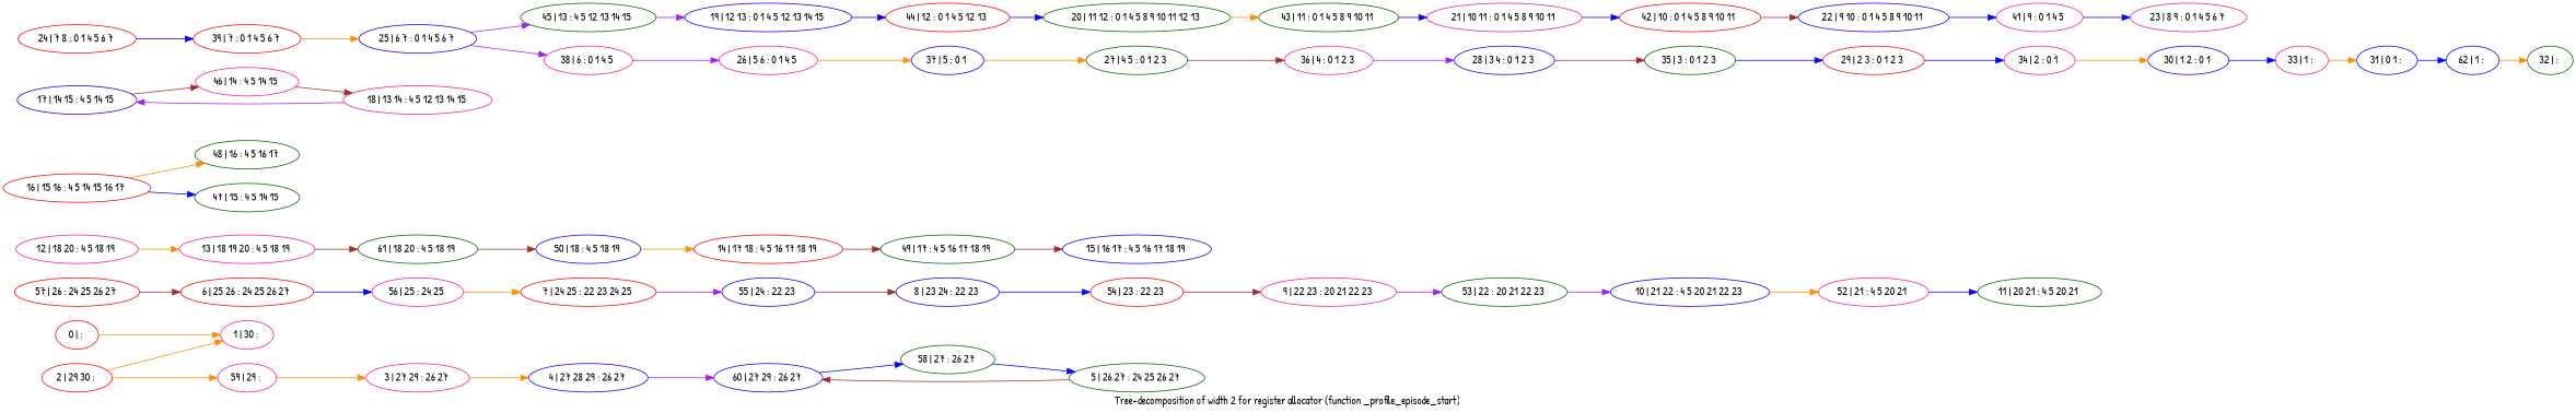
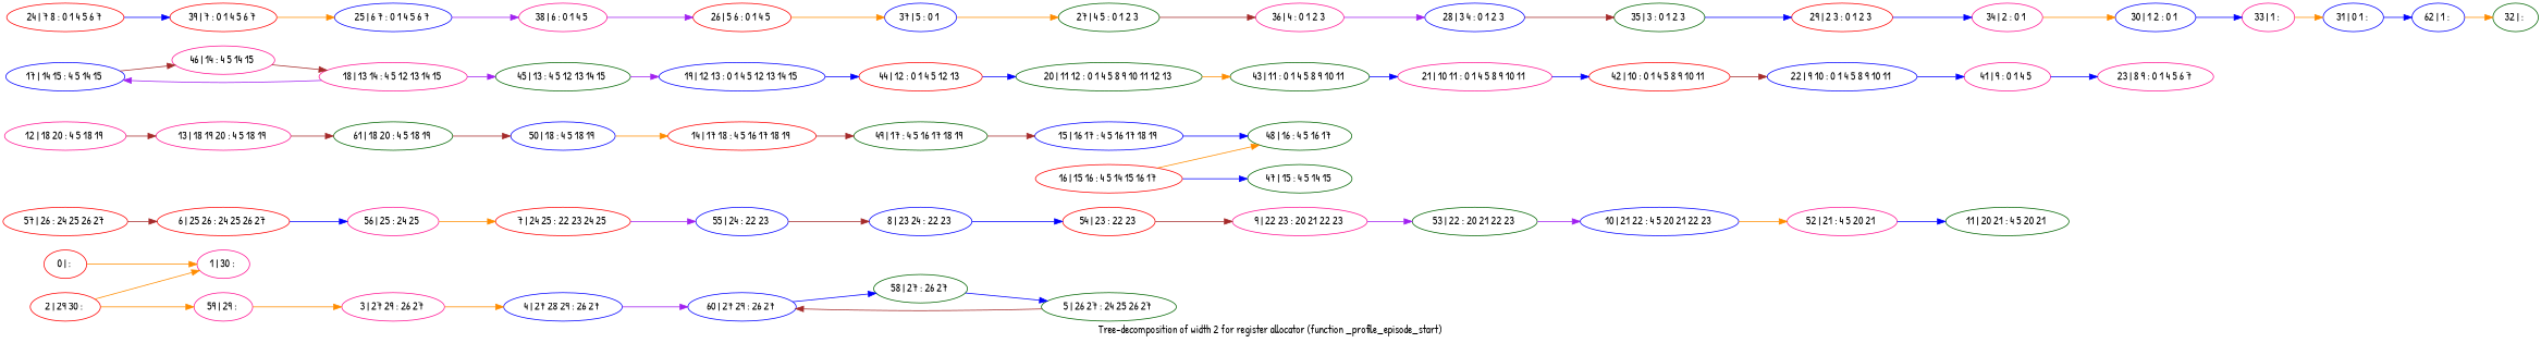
  digraph {
    fontname="Patrick Hand"
    label="Tree-decomposition of width 2 for register allocator (function _profile_episode_start)"
    rankdir=LR
    node [color=deeppink fontname="Patrick Hand"]
    edge [color=blue fontname="Patrick Hand"]
    n1 [color=red label="0 | : "]
    n2 [label="1 | 30 : "]
    n3 [color=red label="2 | 29 30 : "]
    n4 [label="59 | 29 : "]
    n5 [label="3 | 27 29 : 26 27 "]
    n6 [color=blue label="4 | 27 28 29 : 26 27 "]
    n7 [color=blue label="60 | 27 29 : 26 27 "]
    n8 [color=darkgreen label="58 | 27 : 26 27 "]
    n9 [color=darkgreen label="5 | 26 27 : 24 25 26 27 "]
    n10 [color=red label="57 | 26 : 24 25 26 27 "]
    n11 [color=red label="6 | 25 26 : 24 25 26 27 "]
    n12 [label="56 | 25 : 24 25 "]
    n13 [color=red label="7 | 24 25 : 22 23 24 25 "]
    n14 [color=blue label="55 | 24 : 22 23 "]
    n15 [color=blue label="8 | 23 24 : 22 23 "]
    n16 [color=red label="54 | 23 : 22 23 "]
    n17 [label="9 | 22 23 : 20 21 22 23 "]
    n18 [color=darkgreen label="53 | 22 : 20 21 22 23 "]
    n19 [color=blue label="10 | 21 22 : 4 5 20 21 22 23 "]
    n20 [label="52 | 21 : 4 5 20 21 "]
    n21 [color=darkgreen label="11 | 20 21 : 4 5 20 21 "]
    n22 [label="12 | 18 20 : 4 5 18 19 "]
    n23 [label="13 | 18 19 20 : 4 5 18 19 "]
    n24 [color=darkgreen label="61 | 18 20 : 4 5 18 19 "]
    n25 [color=blue label="50 | 18 : 4 5 18 19 "]
    n26 [color=red label="14 | 17 18 : 4 5 16 17 18 19 "]
    n27 [color=darkgreen label="49 | 17 : 4 5 16 17 18 19 "]
    n28 [color=blue label="15 | 16 17 : 4 5 16 17 18 19 "]
    n29 [color=darkgreen label="48 | 16 : 4 5 16 17 "]
    n30 [color=red label="16 | 15 16 : 4 5 14 15 16 17 "]
    n31 [color=darkgreen label="47 | 15 : 4 5 14 15 "]
    n32 [color=blue label="17 | 14 15 : 4 5 14 15 "]
    n33 [label="46 | 14 : 4 5 14 15 "]
    n34 [label="18 | 13 14 : 4 5 12 13 14 15 "]
    n35 [color=darkgreen label="45 | 13 : 4 5 12 13 14 15 "]
    n36 [color=blue label="19 | 12 13 : 0 1 4 5 12 13 14 15 "]
    n37 [color=red label="44 | 12 : 0 1 4 5 12 13 "]
    n38 [color=darkgreen label="20 | 11 12 : 0 1 4 5 8 9 10 11 12 13 "]
    n39 [color=darkgreen label="43 | 11 : 0 1 4 5 8 9 10 11 "]
    n40 [label="21 | 10 11 : 0 1 4 5 8 9 10 11 "]
    n41 [color=red label="42 | 10 : 0 1 4 5 8 9 10 11 "]
    n42 [color=blue label="22 | 9 10 : 0 1 4 5 8 9 10 11 "]
    n43 [label="41 | 9 : 0 1 4 5 "]
    n44 [label="23 | 8 9 : 0 1 4 5 6 7 "]
    n45 [color=red label="24 | 7 8 : 0 1 4 5 6 7 "]
    n46 [color=red label="39 | 7 : 0 1 4 5 6 7 "]
    n47 [color=blue label="25 | 6 7 : 0 1 4 5 6 7 "]
    n48 [label="38 | 6 : 0 1 4 5 "]
-   n49 [label="26 | 5 6 : 0 1 4 5 "]
+   n49 [color=red label="26 | 5 6 : 0 1 4 5 "]
    n50 [color=blue label="37 | 5 : 0 1 "]
    n51 [color=darkgreen label="27 | 4 5 : 0 1 2 3 "]
    n52 [label="36 | 4 : 0 1 2 3 "]
    n53 [color=blue label="28 | 3 4 : 0 1 2 3 "]
    n54 [color=darkgreen label="35 | 3 : 0 1 2 3 "]
    n55 [color=red label="29 | 2 3 : 0 1 2 3 "]
    n56 [label="34 | 2 : 0 1 "]
    n57 [color=blue label="30 | 1 2 : 0 1 "]
    n58 [label="33 | 1 : "]
    n59 [color=blue label="31 | 0 1 : "]
    n60 [color=blue label="62 | 1 : "]
    n61 [color=darkgreen label="32 | : "]
    n1 -> n2 [color=darkorange]
    n3 -> n2 [color=darkorange]
    n3 -> n4 [color=darkorange]
    n4 -> n5 [color=darkorange]
    n5 -> n6 [color=darkorange]
    n6 -> n7 [color=purple]
    n7 -> n8
    n8 -> n9
    n9 -> n7 [color=brown]
    n10 -> n11 [color=brown]
    n11 -> n12
    n12 -> n13 [color=darkorange]
    n13 -> n14 [color=purple]
    n14 -> n15 [color=brown]
    n15 -> n16
    n16 -> n17 [color=brown]
    n17 -> n18 [color=purple]
    n18 -> n19 [color=purple]
    n19 -> n20 [color=darkorange]
    n20 -> n21
-   n22 -> n23 [color=darkorange]
+   n22 -> n23 [color=brown]
    n23 -> n24 [color=brown]
    n24 -> n25 [color=brown]
    n25 -> n26 [color=darkorange]
    n26 -> n27 [color=brown]
    n27 -> n28 [color=brown]
+   n28 -> n29
    n30 -> n29 [color=darkorange]
    n30 -> n31
    n32 -> n33 [color=brown]
    n33 -> n34 [color=brown]
    n34 -> n32 [color=purple]
-   n47 -> n35 [color=purple]
+   n34 -> n35 [color=purple]
    n35 -> n36 [color=purple]
    n36 -> n37
    n37 -> n38
    n38 -> n39 [color=darkorange]
    n39 -> n40
    n40 -> n41
    n41 -> n42 [color=brown]
    n42 -> n43
    n43 -> n44
    n45 -> n46
    n46 -> n47 [color=darkorange]
    n47 -> n48 [color=purple]
    n48 -> n49 [color=purple]
    n49 -> n50 [color=darkorange]
    n50 -> n51 [color=darkorange]
    n51 -> n52 [color=brown]
    n52 -> n53 [color=purple]
    n53 -> n54 [color=brown]
    n54 -> n55
    n55 -> n56
    n56 -> n57 [color=darkorange]
    n57 -> n58
    n58 -> n59 [color=darkorange]
    n59 -> n60
    n60 -> n61 [color=darkorange]
  }
